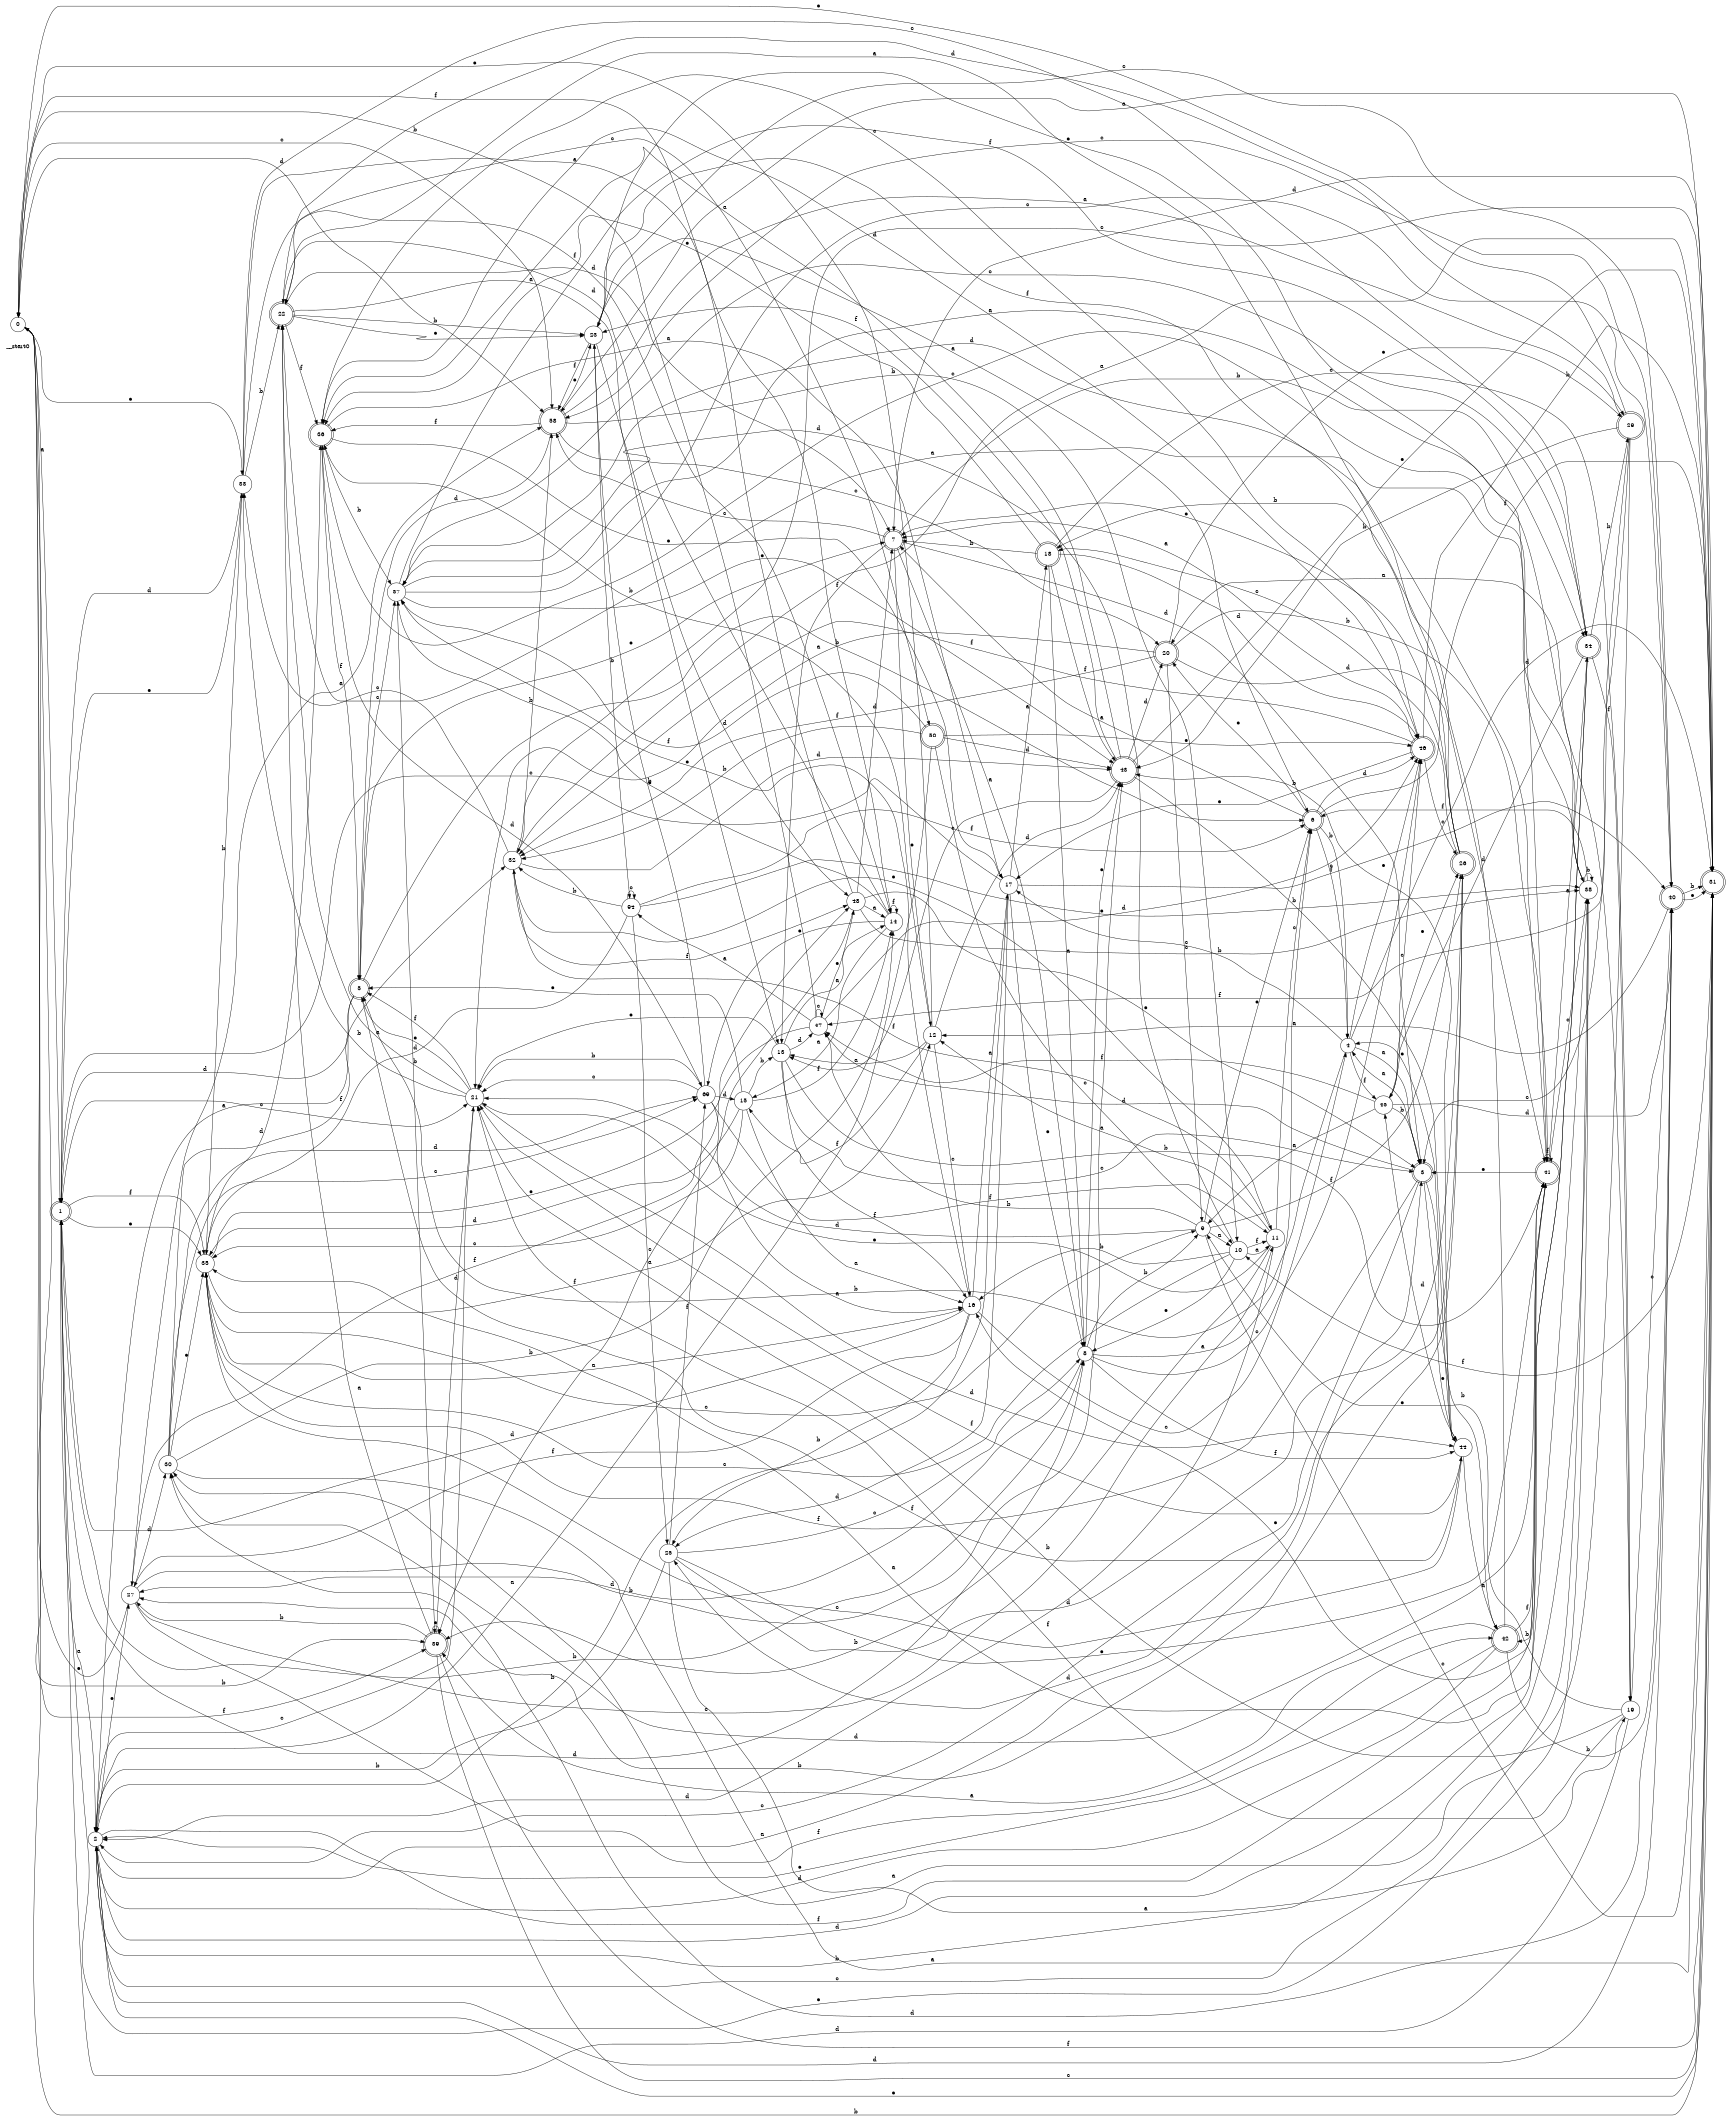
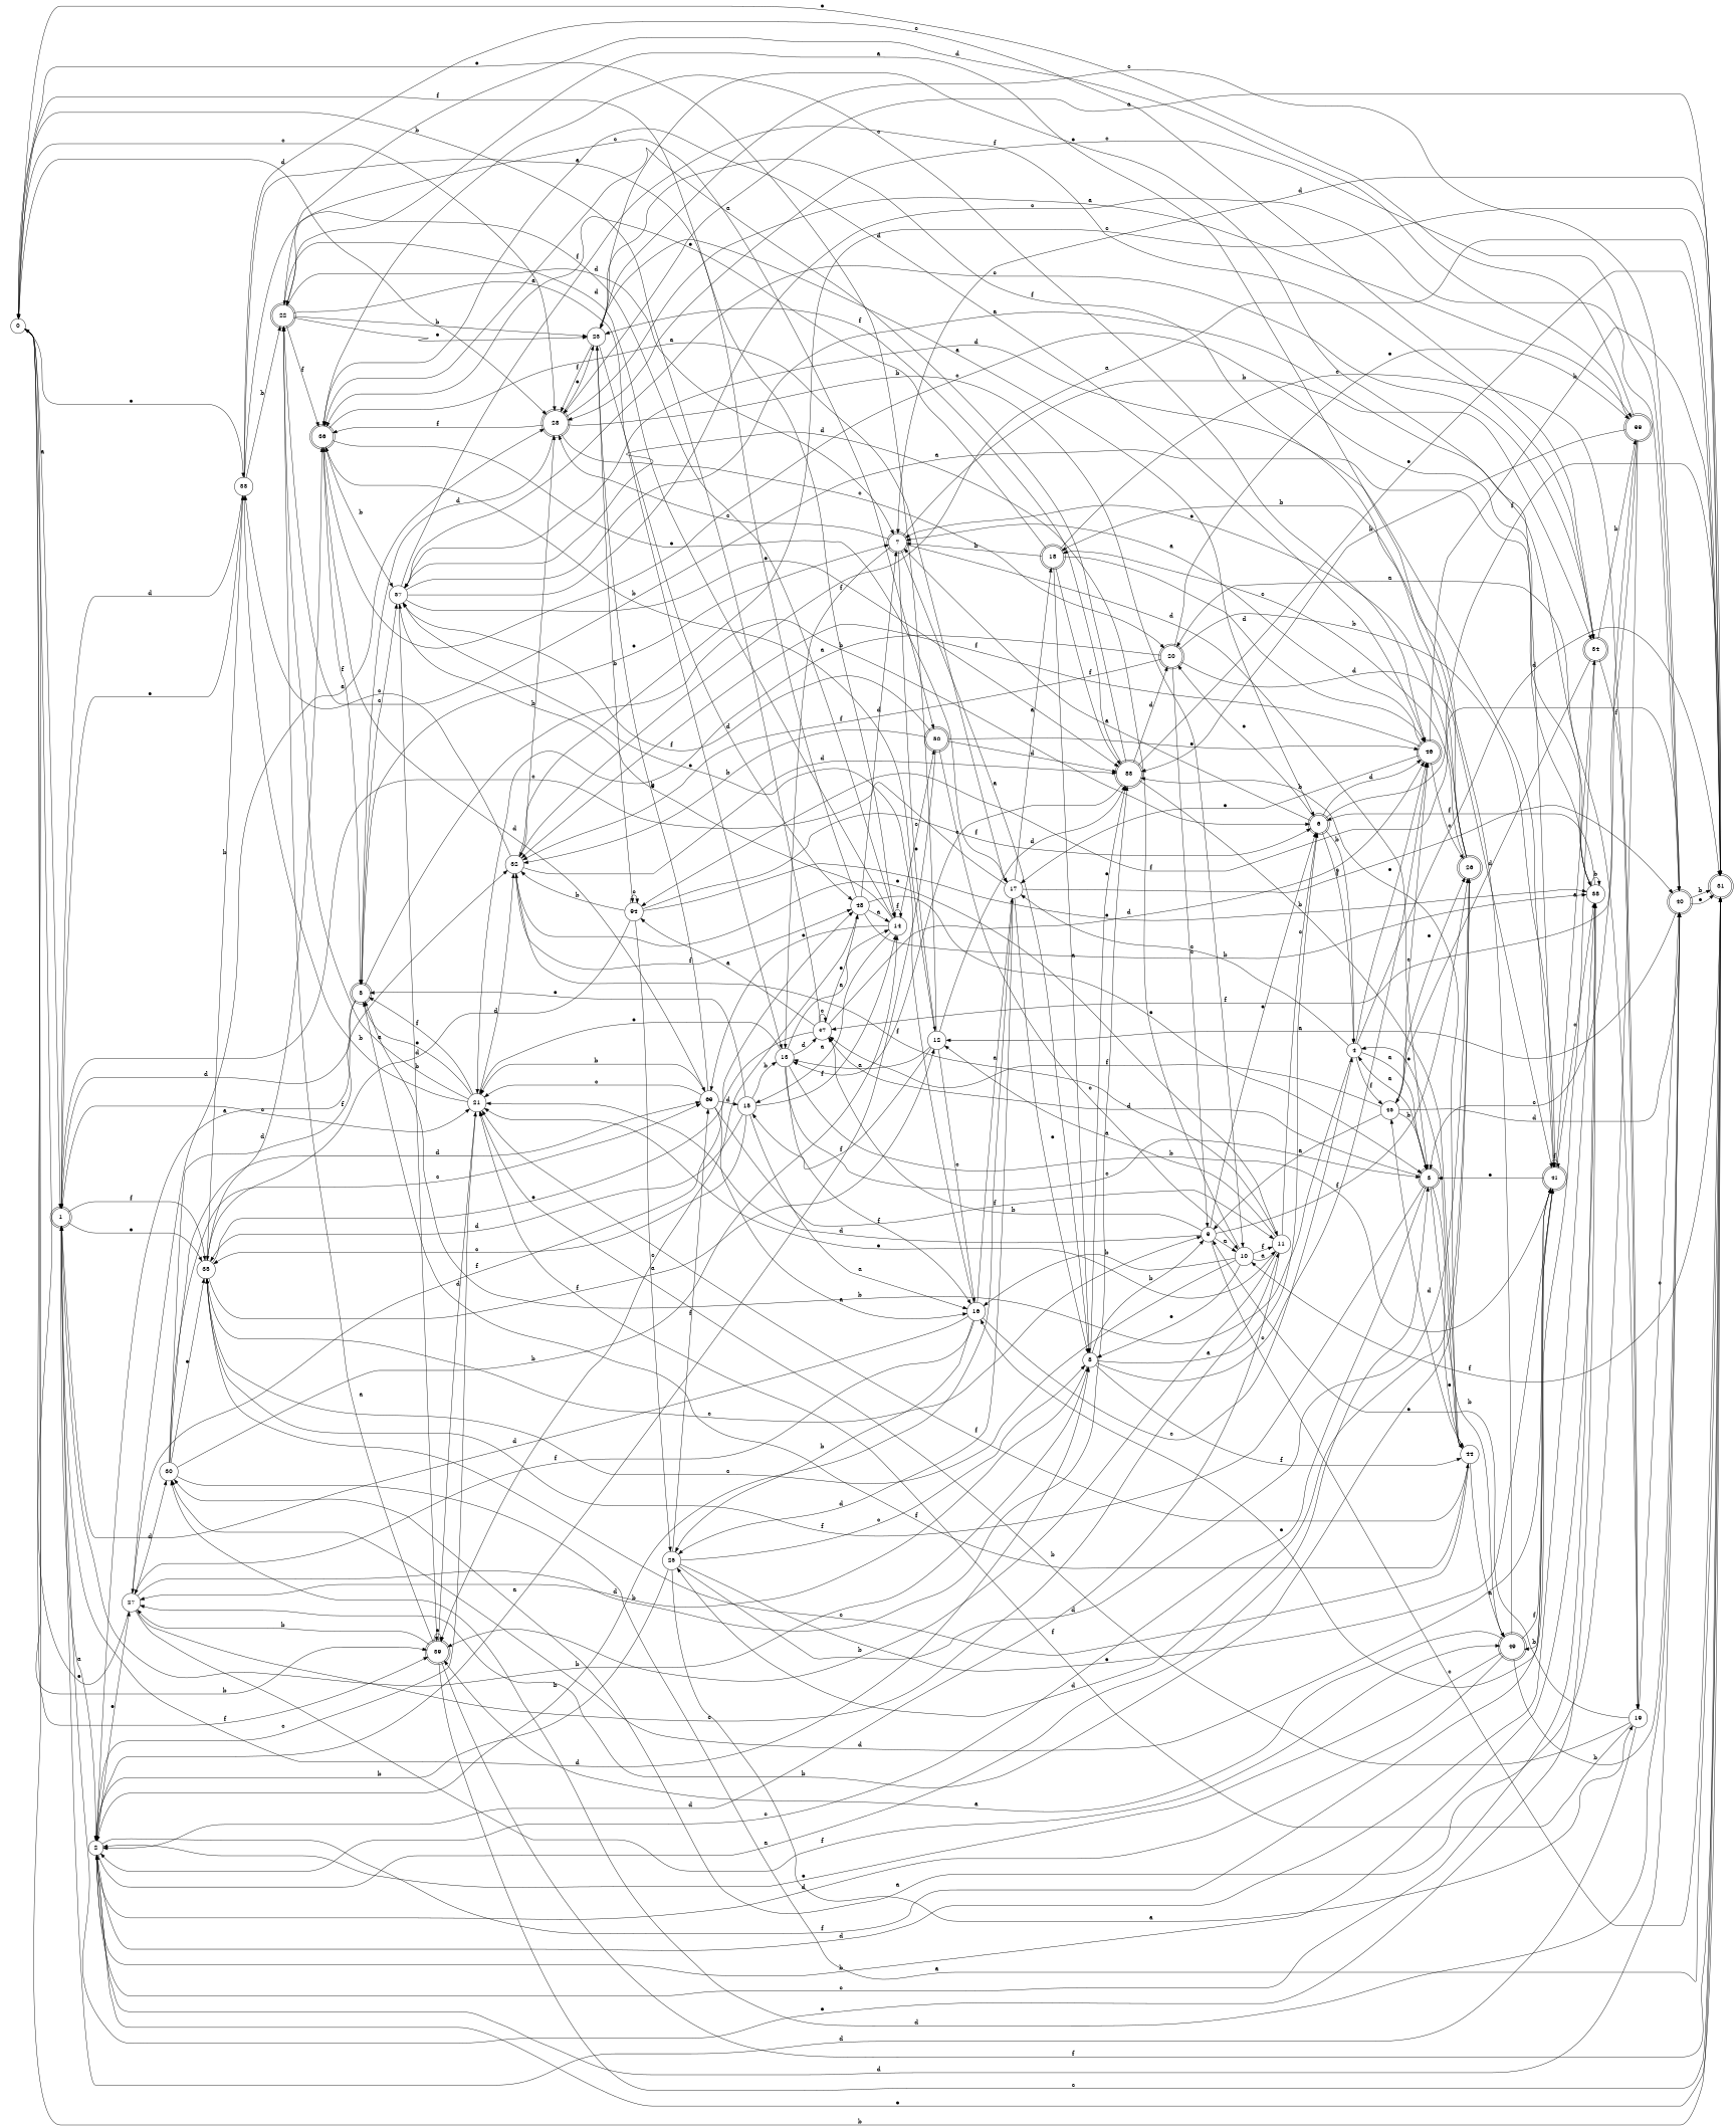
  digraph {
    rankdir=LR
    node [shape=circle color=black fillcolor=white style=filled]
-   __start0 [shape=none color="" fillcolor="" style=""]
    n2 [label=0]
    n3 [label=1 shape=doublecircle style="rounded,filled"]
-   n4 [label=58 shape=doublecircle style="rounded,filled"]
+   n4 [label=28 shape=doublecircle style="rounded,filled"]
    n5 [label=33]
    n6 [label=39 shape=doublecircle style="rounded,filled"]
    n7 [label=2]
    n8 [label=8]
    n9 [label=21]
    n10 [label=35]
    n11 [label=5 shape=doublecircle style="rounded,filled"]
    n12 [label=20 shape=doublecircle style="rounded,filled"]
    n13 [label=10]
    n14 [label=36 shape=doublecircle style="rounded,filled"]
-   n15 [label=29 shape=doublecircle style="rounded,filled"]
+   n15 [label=99 shape=doublecircle style="rounded,filled"]
    n16 [label=23]
    n17 [label=34 shape=doublecircle style="rounded,filled"]
    n18 [label=14]
    n19 [label=22 shape=doublecircle style="rounded,filled"]
    n20 [label=27]
    n21 [label=31 shape=doublecircle style="rounded,filled"]
    n22 [label=3 shape=doublecircle style="rounded,filled"]
    n23 [label=38]
    n24 [label=40 shape=doublecircle style="rounded,filled"]
    n25 [label=41 shape=doublecircle style="rounded,filled"]
    n26 [label=44]
    n27 [label=46 shape=doublecircle style="rounded,filled"]
    n28 [label=6 shape=doublecircle style="rounded,filled"]
    n29 [label=9]
-   n30 [label=43 shape=doublecircle style="rounded,filled"]
+   n30 [label=83 shape=doublecircle style="rounded,filled"]
    n31 [label=12]
    n32 [label=16]
    n33 [label=48]
    n34 [label=4]
-   n35 [label=42 shape=doublecircle style="rounded,filled"]
+   n35 [label=49 shape=doublecircle style="rounded,filled"]
    n36 [label=47]
    n37 [label=11]
    n38 [label=30]
    n39 [label=94]
    n40 [label=17]
    n41 [label=45]
    n42 [label=18 shape=doublecircle style="rounded,filled"]
    n43 [label=7 shape=doublecircle style="rounded,filled"]
    n44 [label=37]
    n45 [label=25]
    n46 [label=32]
    n47 [label=26 shape=doublecircle style="rounded,filled"]
    n48 [label=13]
    n49 [label=15]
    n50 [label=19]
    n51 [label=69]
    n52 [label=50 shape=doublecircle style="rounded,filled"]
    n2 -> n3 [label=a]
    n2 -> n4 [label=c]
    n2 -> n4 [label=d]
    n2 -> n5 [label=e]
    n2 -> n6 [label=b]
    n2 -> n6 [label=f]
    n3 -> n7 [label=a]
    n3 -> n8 [label=b]
    n3 -> n8 [label=d]
    n3 -> n9 [label=c]
    n3 -> n10 [label=e]
    n3 -> n10 [label=f]
    n4 -> n11 [label=d]
    n4 -> n12 [label=c]
    n4 -> n13 [label=b]
    n4 -> n14 [label=f]
    n4 -> n15 [label=a]
    n4 -> n16 [label=e]
    n5 -> n3 [label=d]
    n5 -> n3 [label=e]
    n5 -> n17 [label=c]
    n5 -> n18 [label=a]
    n5 -> n18 [label=f]
    n5 -> n19 [label=b]
    n6 -> n6 [label=e]
    n6 -> n9 [label=d]
    n6 -> n19 [label=a]
    n6 -> n20 [label=b]
    n6 -> n21 [label=c]
    n6 -> n21 [label=f]
    n7 -> n20 [label=e]
    n7 -> n22 [label=a]
    n7 -> n23 [label=b]
    n7 -> n23 [label=c]
    n7 -> n24 [label=d]
    n7 -> n25 [label=f]
    n8 -> n20 [label=d]
    n8 -> n26 [label=f]
    n8 -> n27 [label=c]
    n8 -> n28 [label=a]
    n8 -> n29 [label=b]
    n8 -> n30 [label=e]
    n9 -> n5 [label=b]
    n9 -> n7 [label=c]
    n9 -> n11 [label=e]
    n9 -> n11 [label=f]
    n9 -> n19 [label=a]
-   n9 -> n26 [label=d]
+   n9 -> n46 [label=d]
    n10 -> n5 [label=b]
    n10 -> n14 [label=d]
    n10 -> n29 [label=c]
    n10 -> n31 [label=f]
-   n10 -> n32 [label=a]
    n10 -> n33 [label=e]
    n11 -> n3 [label=d]
    n11 -> n7 [label=a]
    n11 -> n26 [label=f]
    n11 -> n28 [label=b]
    n11 -> n43 [label=e]
    n11 -> n44 [label=c]
    n12 -> n9 [label=a]
    n12 -> n15 [label=e]
    n12 -> n25 [label=b]
    n12 -> n25 [label=d]
    n12 -> n29 [label=c]
    n12 -> n46 [label=f]
    n13 -> n8 [label=e]
    n13 -> n10 [label=c]
    n13 -> n32 [label=b]
    n13 -> n37 [label=a]
    n13 -> n37 [label=f]
    n13 -> n44 [label=d]
    n14 -> n11 [label=f]
    n14 -> n27 [label=c]
    n14 -> n40 [label=a]
    n14 -> n40 [label=e]
    n14 -> n44 [label=b]
    n14 -> n51 [label=d]
    n15 -> n2 [label=e]
    n15 -> n19 [label=d]
    n15 -> n22 [label=c]
    n15 -> n30 [label=b]
    n15 -> n36 [label=f]
    n15 -> n38 [label=a]
    n16 -> n4 [label=f]
    n16 -> n24 [label=c]
    n16 -> n25 [label=e]
    n16 -> n28 [label=a]
    n16 -> n33 [label=d]
    n16 -> n39 [label=b]
-   n17 -> n10 [label=a]
    n17 -> n15 [label=b]
    n17 -> n32 [label=e]
    n17 -> n41 [label=d]
    n17 -> n44 [label=c]
    n17 -> n50 [label=f]
    n18 -> n18 [label=f]
    n18 -> n19 [label=d]
    n18 -> n44 [label=b]
    n18 -> n49 [label=a]
    n18 -> n51 [label=e]
+   n18 -> n52 [label=c]
    n19 -> n14 [label=f]
    n19 -> n16 [label=b]
    n19 -> n16 [label=e]
    n19 -> n43 [label=d]
    n19 -> n48 [label=a]
    n19 -> n52 [label=c]
    n20 -> n2 [label=e]
    n20 -> n4 [label=a]
    n20 -> n30 [label=b]
    n20 -> n35 [label=f]
    n20 -> n37 [label=c]
    n20 -> n38 [label=d]
    n21 -> n2 [label=b]
    n21 -> n4 [label=a]
    n21 -> n7 [label=e]
    n21 -> n13 [label=f]
    n21 -> n43 [label=d]
    n21 -> n46 [label=c]
    n22 -> n7 [label=c]
    n22 -> n10 [label=f]
    n22 -> n26 [label=e]
    n22 -> n34 [label=a]
    n22 -> n35 [label=b]
    n22 -> n36 [label=d]
    n23 -> n3 [label=e]
    n23 -> n7 [label=d]
    n23 -> n14 [label=c]
    n23 -> n19 [label=a]
    n23 -> n23 [label=b]
    n23 -> n28 [label=f]
    n24 -> n4 [label=c]
    n24 -> n21 [label=b]
    n24 -> n21 [label=e]
    n24 -> n31 [label=a]
    n24 -> n38 [label=d]
+   n24 -> n39 [label=f]
    n25 -> n17 [label=a]
    n25 -> n22 [label=e]
    n25 -> n23 [label=c]
    n25 -> n25 [label=f]
    n25 -> n35 [label=b]
    n25 -> n38 [label=d]
    n26 -> n9 [label=f]
    n26 -> n10 [label=c]
    n26 -> n30 [label=b]
    n26 -> n34 [label=e]
    n26 -> n35 [label=a]
    n26 -> n41 [label=d]
    n27 -> n14 [label=d]
    n27 -> n21 [label=b]
    n27 -> n40 [label=e]
    n27 -> n43 [label=a]
    n27 -> n46 [label=f]
    n27 -> n47 [label=c]
    n28 -> n12 [label=e]
    n28 -> n21 [label=f]
    n28 -> n27 [label=d]
    n28 -> n34 [label=b]
    n28 -> n34 [label=c]
    n28 -> n43 [label=a]
    n29 -> n9 [label=d]
    n29 -> n13 [label=a]
    n29 -> n21 [label=c]
    n29 -> n28 [label=e]
    n29 -> n36 [label=b]
    n29 -> n47 [label=f]
    n30 -> n12 [label=d]
    n30 -> n14 [label=a]
    n30 -> n16 [label=f]
    n30 -> n21 [label=e]
    n30 -> n26 [label=b]
    n30 -> n48 [label=c]
    n31 -> n2 [label=e]
    n31 -> n14 [label=b]
    n31 -> n30 [label=d]
    n31 -> n32 [label=c]
    n31 -> n48 [label=a]
    n31 -> n49 [label=f]
    n32 -> n3 [label=d]
    n32 -> n20 [label=f]
    n32 -> n34 [label=c]
    n32 -> n40 [label=a]
    n32 -> n44 [label=e]
    n32 -> n45 [label=b]
    n33 -> n2 [label=f]
    n33 -> n6 [label=c]
    n33 -> n18 [label=a]
    n33 -> n22 [label=e]
    n33 -> n23 [label=b]
    n33 -> n43 [label=d]
    n34 -> n11 [label=b]
    n34 -> n21 [label=d]
    n34 -> n22 [label=a]
    n34 -> n27 [label=e]
    n34 -> n40 [label=c]
    n34 -> n41 [label=f]
    n35 -> n6 [label=a]
    n35 -> n7 [label=d]
    n35 -> n7 [label=e]
    n35 -> n24 [label=b]
    n35 -> n25 [label=f]
    n35 -> n42 [label=b]
    n36 -> n2 [label=b]
    n36 -> n20 [label=f]
    n36 -> n27 [label=d]
    n36 -> n33 [label=e]
    n36 -> n36 [label=c]
    n36 -> n39 [label=a]
    n37 -> n6 [label=b]
    n37 -> n7 [label=d]
    n37 -> n9 [label=e]
    n37 -> n28 [label=c]
    n37 -> n31 [label=a]
    n37 -> n46 [label=f]
    n38 -> n10 [label=e]
    n38 -> n18 [label=b]
    n38 -> n21 [label=a]
    n38 -> n46 [label=f]
    n38 -> n51 [label=c]
    n38 -> n51 [label=d]
    n39 -> n10 [label=d]
    n39 -> n23 [label=e]
    n39 -> n28 [label=f]
    n39 -> n39 [label=c]
    n39 -> n45 [label=a]
    n39 -> n46 [label=b]
    n40 -> n3 [label=c]
    n40 -> n7 [label=b]
    n40 -> n8 [label=e]
    n40 -> n24 [label=f]
    n40 -> n42 [label=a]
    n40 -> n45 [label=d]
    n41 -> n22 [label=b]
    n41 -> n24 [label=d]
    n41 -> n27 [label=c]
    n41 -> n29 [label=a]
    n41 -> n36 [label=f]
    n41 -> n47 [label=e]
    n42 -> n8 [label=a]
    n42 -> n14 [label=e]
    n42 -> n27 [label=d]
    n42 -> n30 [label=f]
    n42 -> n43 [label=b]
    n42 -> n50 [label=c]
    n43 -> n4 [label=c]
    n43 -> n8 [label=a]
    n43 -> n17 [label=b]
    n43 -> n22 [label=d]
    n43 -> n31 [label=e]
    n43 -> n48 [label=f]
    n44 -> n6 [label=b]
    n44 -> n17 [label=f]
    n44 -> n23 [label=a]
    n44 -> n24 [label=c]
    n44 -> n25 [label=d]
    n44 -> n30 [label=e]
    n45 -> n7 [label=b]
    n45 -> n8 [label=c]
    n45 -> n25 [label=e]
    n45 -> n47 [label=d]
    n45 -> n50 [label=a]
    n45 -> n51 [label=f]
    n46 -> n4 [label=b]
    n46 -> n5 [label=c]
    n46 -> n21 [label=a]
    n46 -> n30 [label=d]
    n46 -> n33 [label=f]
    n46 -> n37 [label=e]
    n47 -> n16 [label=f]
    n47 -> n19 [label=a]
    n47 -> n20 [label=b]
    n47 -> n42 [label=c]
    n47 -> n43 [label=e]
    n47 -> n45 [label=d]
    n48 -> n9 [label=e]
    n48 -> n18 [label=a]
    n48 -> n22 [label=c]
    n48 -> n25 [label=b]
    n48 -> n32 [label=f]
    n48 -> n36 [label=d]
    n49 -> n10 [label=c]
    n49 -> n10 [label=d]
    n49 -> n11 [label=e]
    n49 -> n18 [label=f]
    n49 -> n32 [label=a]
    n49 -> n48 [label=b]
    n50 -> n3 [label=d]
    n50 -> n9 [label=b]
    n50 -> n9 [label=f]
    n50 -> n12 [label=a]
    n50 -> n24 [label=c]
    n50 -> n29 [label=e]
    n51 -> n9 [label=b]
    n51 -> n9 [label=c]
    n51 -> n16 [label=e]
    n51 -> n32 [label=a]
    n51 -> n37 [label=f]
    n51 -> n49 [label=d]
    n52 -> n7 [label=a]
    n52 -> n13 [label=c]
    n52 -> n27 [label=e]
    n52 -> n30 [label=d]
    n52 -> n44 [label=f]
    n52 -> n46 [label=b]
  }
